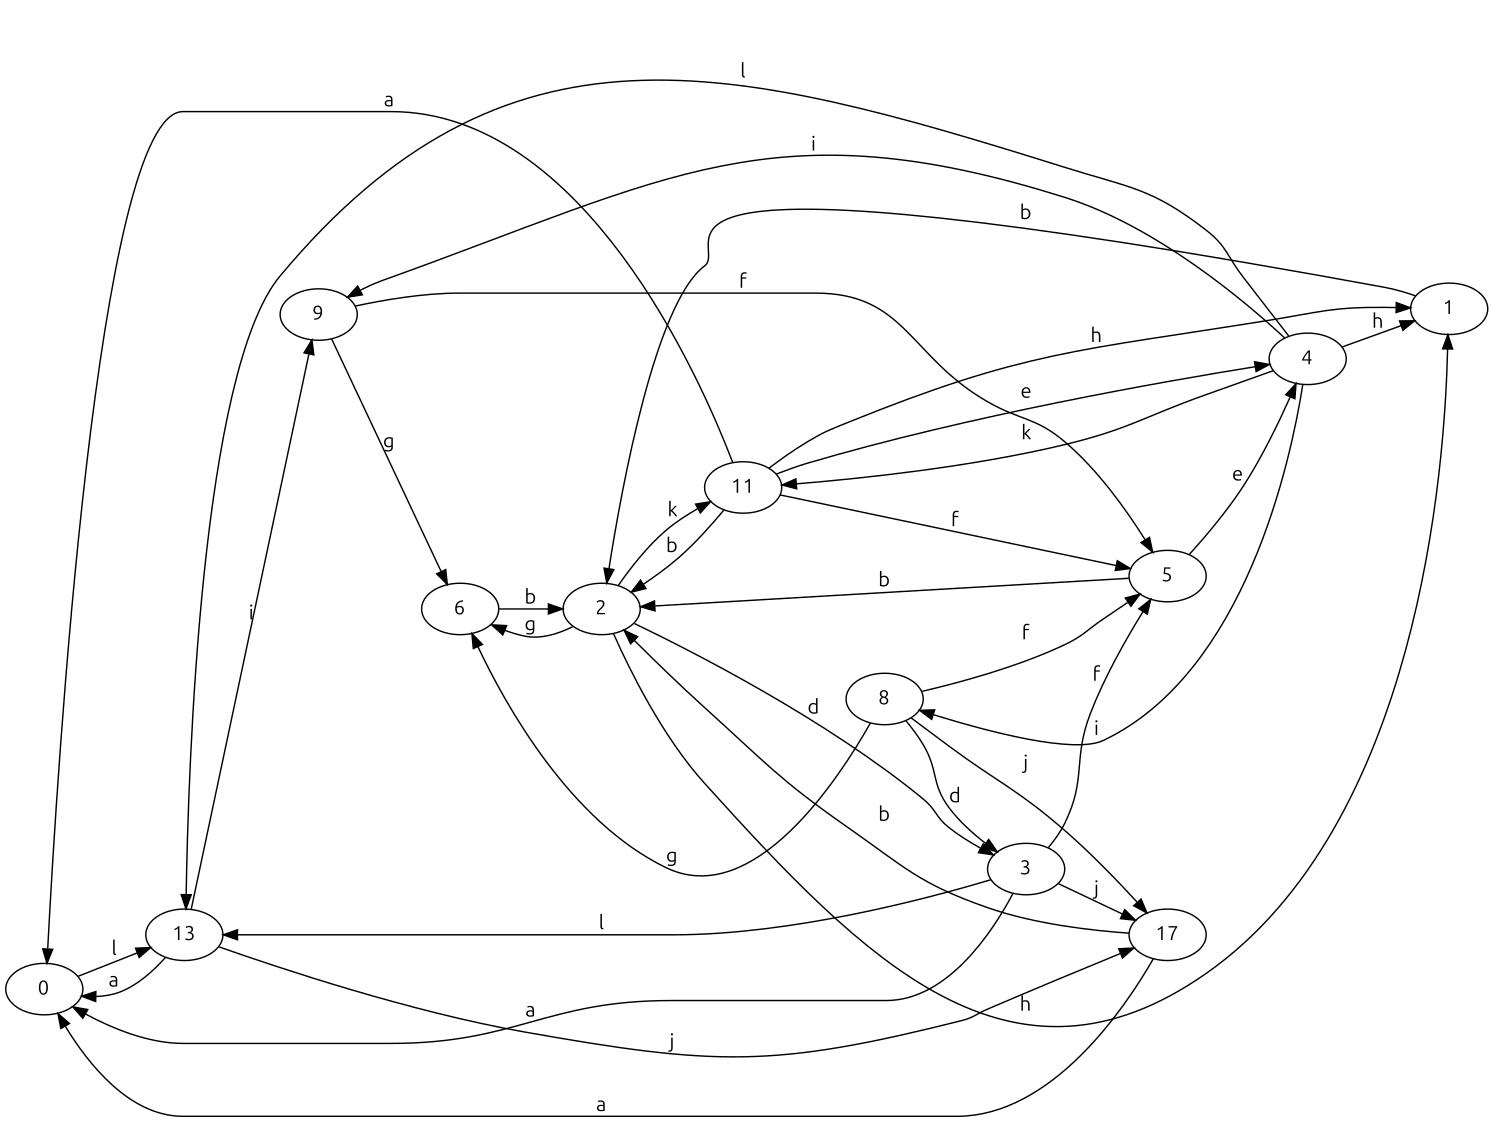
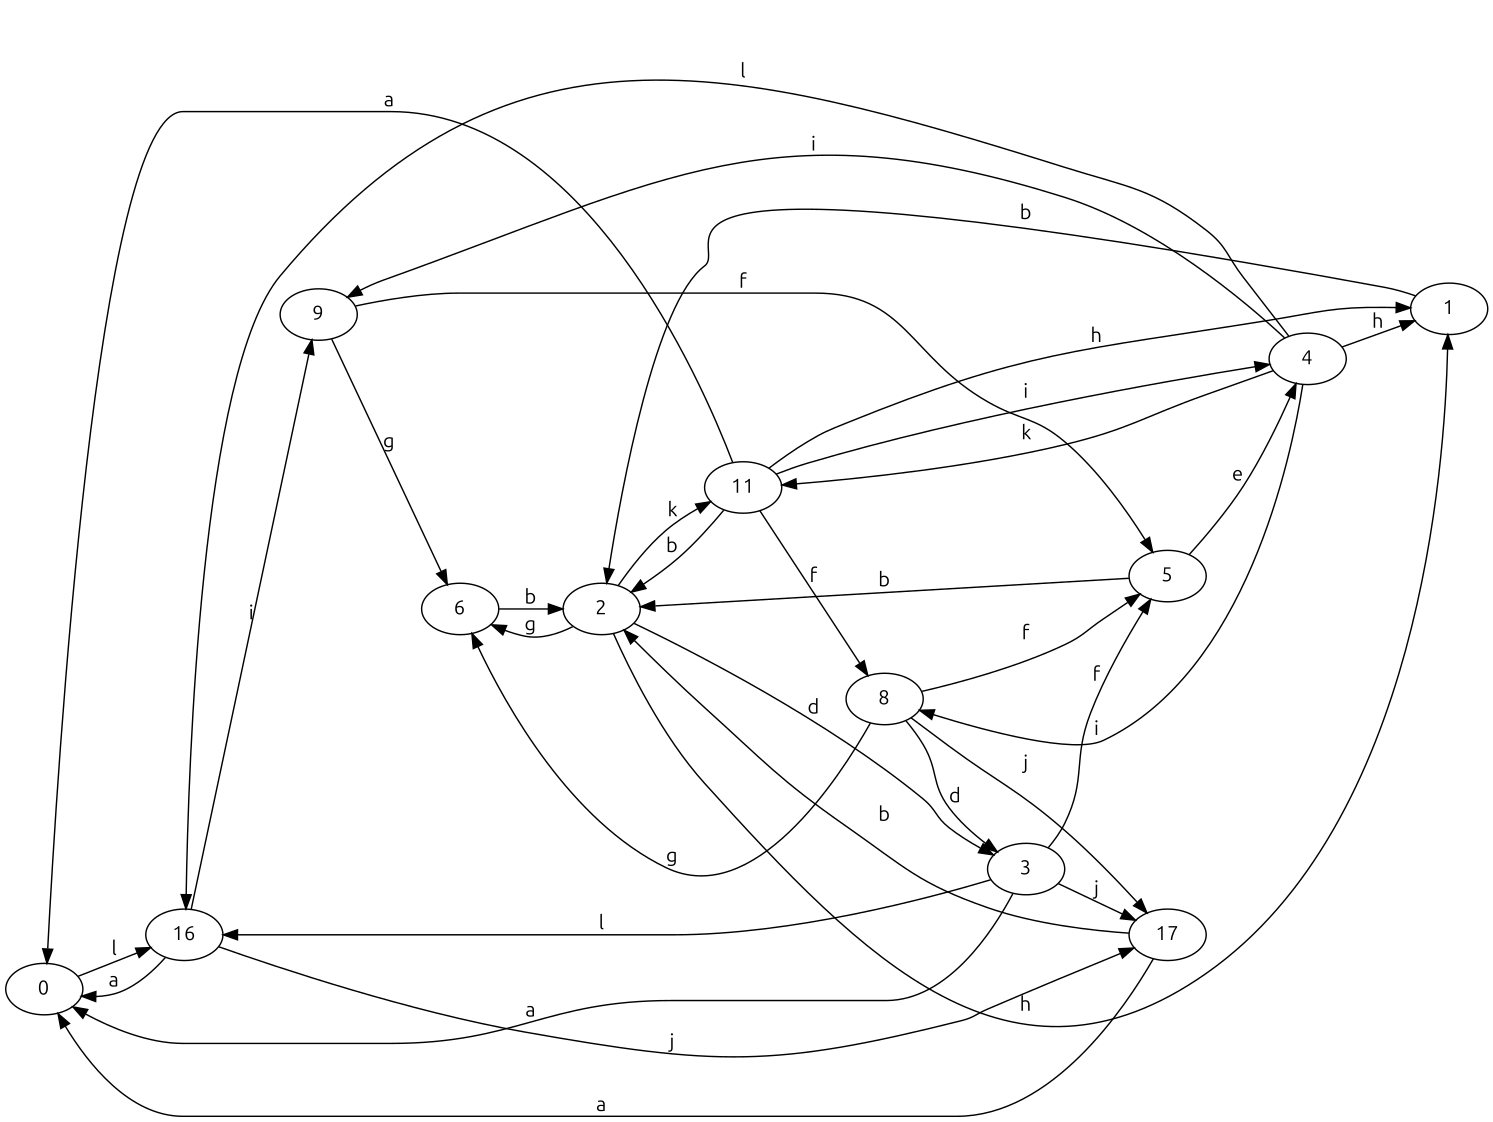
  strict digraph {
    fontname=Ubuntu
    rankdir=LR
    node [fontname=Ubuntu]
    edge [fontname=Ubuntu]
    0
-   13
+   13 [label=16]
    6
    2
    n5 [label=17]
    9
    3
    n8 [label=1]
    11
    5
    4
    8
    0 -> 13 [label=l]
    13 -> 0 [label=a]
    13 -> n5 [label=j]
    13 -> 9 [label=i]
    6 -> 2 [label=b]
    2 -> 6 [label=g]
    2 -> 3 [label=d]
    2 -> n8 [label=h]
    2 -> 11 [label=k]
    n5 -> 0 [label=a]
    n5 -> 2 [label=b]
    9 -> 6 [label=g]
    9 -> 5 [label=f]
    3 -> 0 [label=a]
    3 -> 13 [label=l]
    3 -> n5 [label=j]
    3 -> 5 [label=f]
    n8 -> 2 [label=b]
    11 -> 0 [label=a]
    11 -> 2 [label=b]
    11 -> n8 [label=h]
-   11 -> 5 [label=f]
-   11 -> 4 [label=e]
+   11 -> 8 [label=f]
+   11 -> 4 [label=i]
    5 -> 2 [label=b]
    5 -> 4 [label=e]
    4 -> 13 [label=l]
    4 -> 9 [label=i]
    4 -> n8 [label=h]
    4 -> 11 [label=k]
    4 -> 8 [label=i]
    8 -> 6 [label=g]
    8 -> n5 [label=j]
    8 -> 3 [label=d]
    8 -> 5 [label=f]
  }
